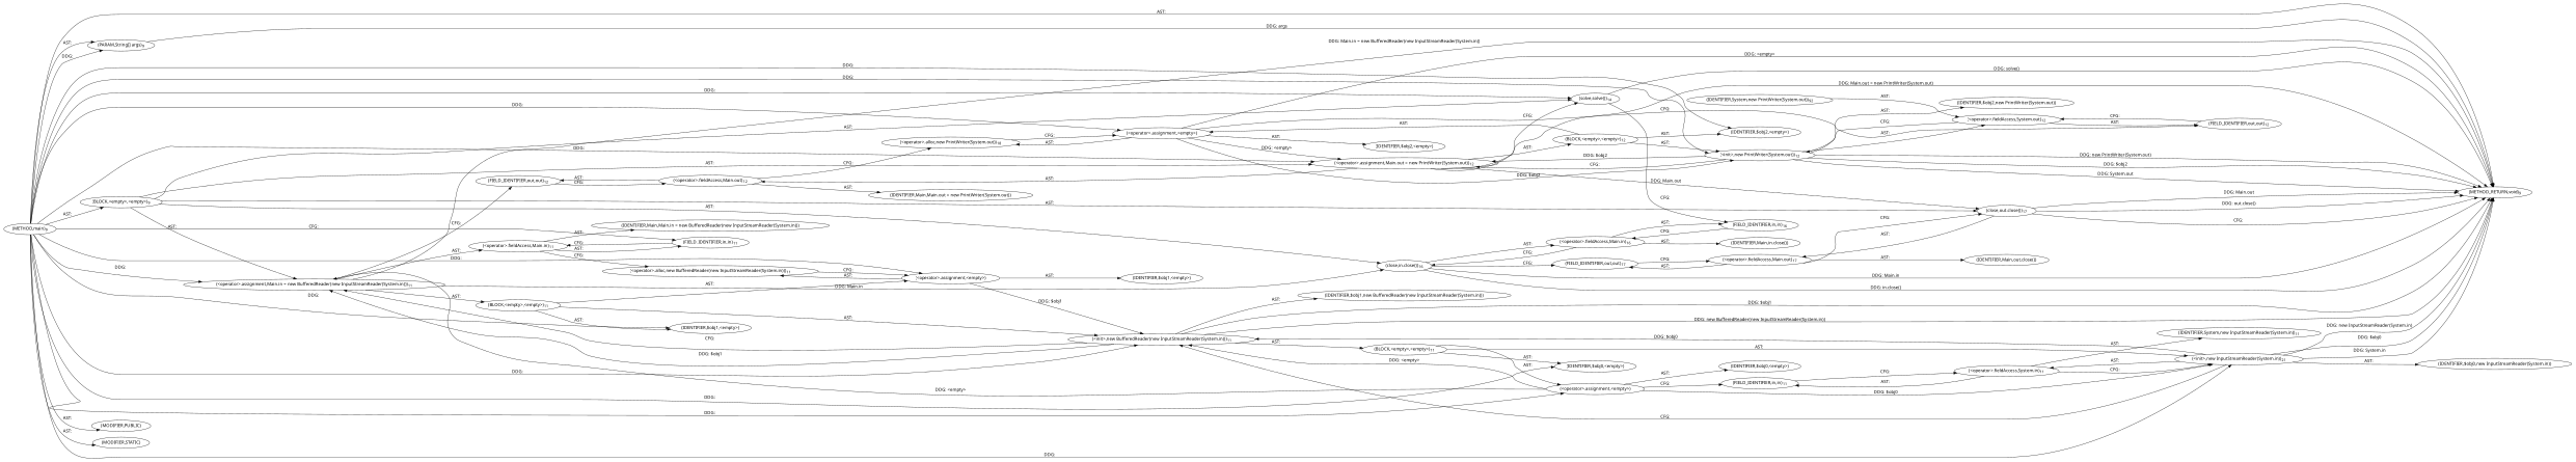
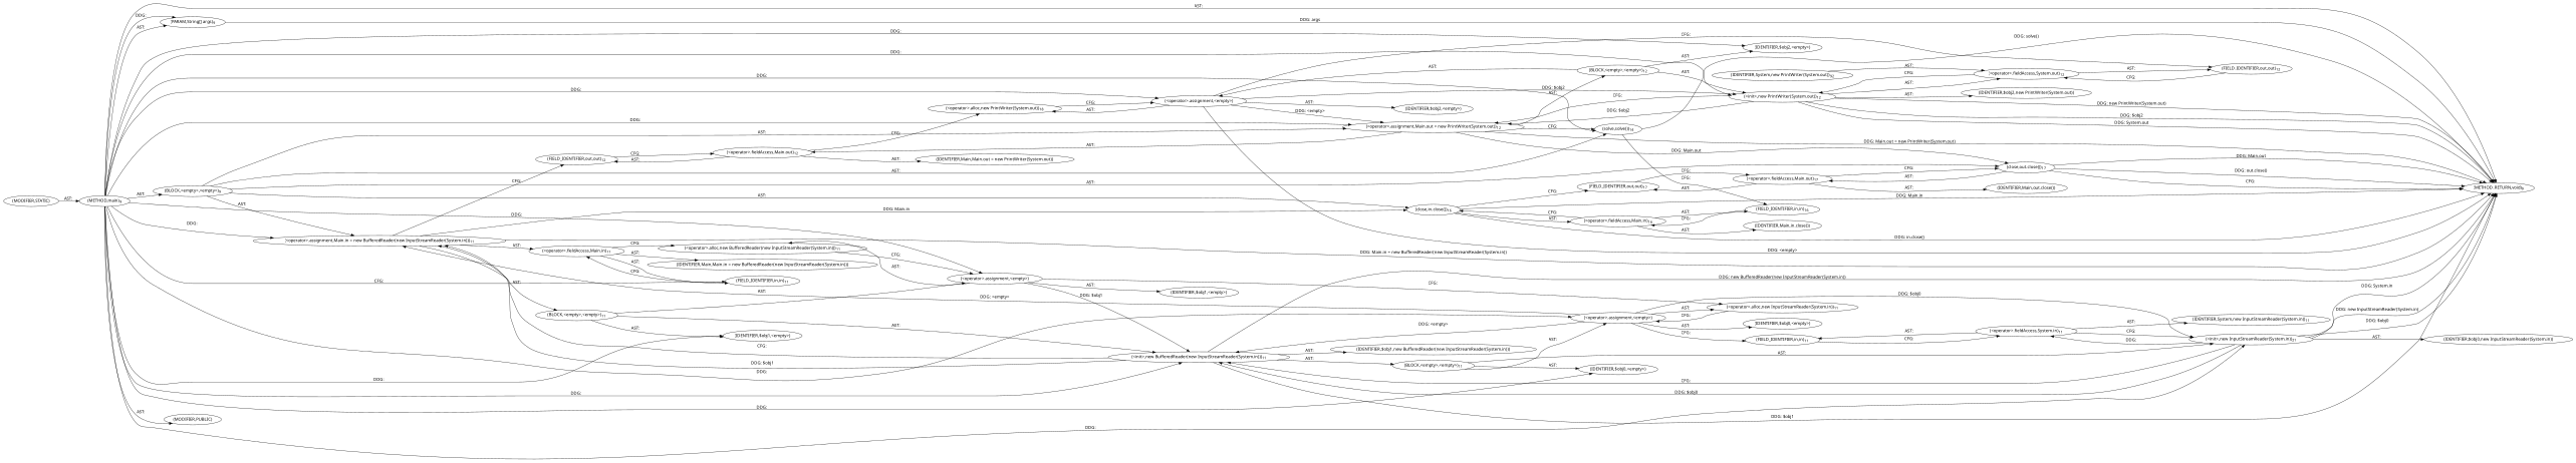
  digraph {
    fontname="Noto Sans"
    rankdir=LR
    node [fontname="Noto Sans"]
    edge [fontname="Noto Sans"]
    n1 [label=<(METHOD,main)<SUB>9</SUB>>]
    n2 [label=<(PARAM,String[] args)<SUB>9</SUB>>]
    n3 [label=<(BLOCK,&lt;empty&gt;,&lt;empty&gt;)<SUB>9</SUB>>]
    n4 [label=<(&lt;operator&gt;.assignment,Main.in = new BufferedReader(new InputStreamReader(System.in)))<SUB>11</SUB>>]
    n5 [label=<(FIELD_IDENTIFIER,in,in)<SUB>11</SUB>>]
    n6 [label=<(&lt;operator&gt;.assignment,&lt;empty&gt;)>]
    n7 [label=<(&lt;init&gt;,new BufferedReader(new InputStreamReader(System.in)))<SUB>11</SUB>>]
    n8 [label=<(&lt;operator&gt;.assignment,&lt;empty&gt;)>]
    n9 [label=<(&lt;init&gt;,new InputStreamReader(System.in))<SUB>21</SUB>>]
    n10 [label=<(IDENTIFIER,$obj0,&lt;empty&gt;)>]
    n11 [label=<(IDENTIFIER,$obj1,&lt;empty&gt;)>]
    n12 [label=<(&lt;operator&gt;.assignment,Main.out = new PrintWriter(System.out))<SUB>12</SUB>>]
    n13 [label=<(&lt;operator&gt;.assignment,&lt;empty&gt;)>]
    n14 [label=<(&lt;init&gt;,new PrintWriter(System.out))<SUB>12</SUB>>]
    n15 [label=<(IDENTIFIER,$obj2,&lt;empty&gt;)>]
    n16 [label=<(solve,solve())<SUB>14</SUB>>]
    n17 [label=<(MODIFIER,PUBLIC)>]
    n18 [label=<(MODIFIER,STATIC)>]
    n19 [label=<(METHOD_RETURN,void)<SUB>9</SUB>>]
    n20 [label=<(close,in.close())<SUB>16</SUB>>]
    n21 [label=<(close,out.close())<SUB>17</SUB>>]
    n22 [label=<(&lt;operator&gt;.fieldAccess,Main.in)<SUB>11</SUB>>]
    n23 [label=<(BLOCK,&lt;empty&gt;,&lt;empty&gt;)<SUB>11</SUB>>]
    n24 [label=<(FIELD_IDENTIFIER,out,out)<SUB>12</SUB>>]
    n25 [label=<(&lt;operator&gt;.alloc,new BufferedReader(new InputStreamReader(System.in)))<SUB>11</SUB>>]
    n26 [label=<(IDENTIFIER,$obj1,&lt;empty&gt;)>]
+   n27 [label=<(&lt;operator&gt;.alloc,new InputStreamReader(System.in))<SUB>11</SUB>>]
    n28 [label=<(IDENTIFIER,$obj1,new BufferedReader(new InputStreamReader(System.in)))>]
    n29 [label=<(BLOCK,&lt;empty&gt;,&lt;empty&gt;)<SUB>11</SUB>>]
    n30 [label=<(IDENTIFIER,$obj0,&lt;empty&gt;)>]
    n31 [label=<(FIELD_IDENTIFIER,in,in)<SUB>11</SUB>>]
    n32 [label=<(IDENTIFIER,$obj0,new InputStreamReader(System.in))>]
    n33 [label=<(&lt;operator&gt;.fieldAccess,System.in)<SUB>11</SUB>>]
    n34 [label=<(&lt;operator&gt;.fieldAccess,Main.out)<SUB>12</SUB>>]
    n35 [label=<(BLOCK,&lt;empty&gt;,&lt;empty&gt;)<SUB>12</SUB>>]
    n36 [label=<(&lt;operator&gt;.alloc,new PrintWriter(System.out))<SUB>18</SUB>>]
    n37 [label=<(IDENTIFIER,$obj2,&lt;empty&gt;)>]
    n38 [label=<(FIELD_IDENTIFIER,out,out)<SUB>12</SUB>>]
    n39 [label=<(IDENTIFIER,$obj2,new PrintWriter(System.out))>]
    n40 [label=<(&lt;operator&gt;.fieldAccess,System.out)<SUB>12</SUB>>]
    n41 [label=<(FIELD_IDENTIFIER,in,in)<SUB>16</SUB>>]
    n42 [label=<(&lt;operator&gt;.fieldAccess,Main.in)<SUB>16</SUB>>]
    n43 [label=<(FIELD_IDENTIFIER,out,out)<SUB>17</SUB>>]
    n44 [label=<(&lt;operator&gt;.fieldAccess,Main.out)<SUB>17</SUB>>]
    n45 [label=<(IDENTIFIER,Main,Main.in = new BufferedReader(new InputStreamReader(System.in)))>]
    n46 [label=<(IDENTIFIER,System,new InputStreamReader(System.in))<SUB>11</SUB>>]
    n47 [label=<(IDENTIFIER,Main,Main.out = new PrintWriter(System.out))>]
    n48 [label=<(IDENTIFIER,System,new PrintWriter(System.out))<SUB>92</SUB>>]
    n49 [label=<(IDENTIFIER,Main,in.close())>]
    n50 [label=<(IDENTIFIER,Main,out.close())>]
    n1 -> n2 [label="AST: "]
    n1 -> n2 [label="DDG: "]
    n1 -> n3 [label="AST: "]
    n1 -> n4 [label="DDG: "]
    n1 -> n5 [label="CFG: "]
    n1 -> n6 [label="DDG: "]
    n1 -> n7 [label="DDG: "]
    n1 -> n8 [label="DDG: "]
    n1 -> n9 [label="DDG: "]
    n1 -> n10 [label="DDG: "]
    n1 -> n11 [label="DDG: "]
    n1 -> n12 [label="DDG: "]
    n1 -> n13 [label="DDG: "]
    n1 -> n14 [label="DDG: "]
    n1 -> n15 [label="DDG: "]
    n1 -> n16 [label="DDG: "]
    n1 -> n17 [label="AST: "]
-   n1 -> n18 [label="AST: "]
+   n18 -> n1 [label="AST: "]
    n1 -> n19 [label="AST: "]
    n2 -> n19 [label="DDG: args"]
    n3 -> n4 [label="AST: "]
    n3 -> n12 [label="AST: "]
    n3 -> n16 [label="AST: "]
    n3 -> n20 [label="AST: "]
    n3 -> n21 [label="AST: "]
    n4 -> n19 [label="DDG: Main.in = new BufferedReader(new InputStreamReader(System.in))"]
    n4 -> n20 [label="DDG: Main.in"]
    n4 -> n22 [label="AST: "]
    n4 -> n23 [label="AST: "]
    n4 -> n24 [label="CFG: "]
    n5 -> n22 [label="CFG: "]
    n6 -> n7 [label="DDG: $obj1"]
    n6 -> n25 [label="AST: "]
    n6 -> n26 [label="AST: "]
+   n6 -> n27 [label="CFG: "]
    n7 -> n4 [label="CFG: "]
    n7 -> n4 [label="DDG: $obj1"]
    n7 -> n19 [label="DDG: $obj1"]
    n7 -> n19 [label="DDG: new BufferedReader(new InputStreamReader(System.in))"]
    n7 -> n28 [label="AST: "]
    n7 -> n29 [label="AST: "]
    n8 -> n4 [label="DDG: &lt;empty&gt;"]
    n8 -> n7 [label="DDG: &lt;empty&gt;"]
    n8 -> n9 [label="DDG: $obj0"]
+   n8 -> n27 [label="AST: "]
    n8 -> n30 [label="AST: "]
    n8 -> n31 [label="CFG: "]
    n9 -> n7 [label="CFG: "]
    n9 -> n7 [label="DDG: $obj0"]
    n9 -> n19 [label="DDG: $obj0"]
    n9 -> n19 [label="DDG: System.in"]
    n9 -> n19 [label="DDG: new InputStreamReader(System.in)"]
    n9 -> n32 [label="AST: "]
-   n9 -> n33 [label="AST: "]
+   n9 -> n33 [label="DDG: "]
    n12 -> n16 [label="CFG: "]
    n12 -> n19 [label="DDG: Main.out = new PrintWriter(System.out)"]
    n12 -> n21 [label="DDG: Main.out"]
    n12 -> n34 [label="AST: "]
    n12 -> n35 [label="AST: "]
    n13 -> n12 [label="DDG: &lt;empty&gt;"]
    n13 -> n14 [label="DDG: $obj2"]
    n13 -> n19 [label="DDG: &lt;empty&gt;"]
    n13 -> n36 [label="AST: "]
    n13 -> n37 [label="AST: "]
    n13 -> n38 [label="CFG: "]
    n14 -> n12 [label="CFG: "]
    n14 -> n12 [label="DDG: $obj2"]
    n14 -> n19 [label="DDG: $obj2"]
    n14 -> n19 [label="DDG: System.out"]
    n14 -> n19 [label="DDG: new PrintWriter(System.out)"]
    n14 -> n39 [label="AST: "]
    n14 -> n40 [label="AST: "]
    n16 -> n19 [label="DDG: solve()"]
    n16 -> n41 [label="CFG: "]
    n20 -> n19 [label="DDG: Main.in"]
    n20 -> n19 [label="DDG: in.close()"]
    n20 -> n42 [label="AST: "]
    n20 -> n43 [label="CFG: "]
    n21 -> n19 [label="CFG: "]
    n21 -> n19 [label="DDG: Main.out"]
    n21 -> n19 [label="DDG: out.close()"]
    n21 -> n44 [label="AST: "]
    n22 -> n5 [label="AST: "]
    n22 -> n25 [label="CFG: "]
    n22 -> n45 [label="AST: "]
    n23 -> n6 [label="AST: "]
    n23 -> n7 [label="AST: "]
    n23 -> n11 [label="AST: "]
    n24 -> n34 [label="CFG: "]
    n25 -> n6 [label="CFG: "]
+   n27 -> n8 [label="CFG: "]
    n29 -> n8 [label="AST: "]
    n29 -> n9 [label="AST: "]
    n29 -> n10 [label="AST: "]
    n31 -> n33 [label="CFG: "]
    n33 -> n9 [label="CFG: "]
    n33 -> n31 [label="AST: "]
    n33 -> n46 [label="AST: "]
    n34 -> n24 [label="AST: "]
    n34 -> n36 [label="CFG: "]
    n34 -> n47 [label="AST: "]
    n35 -> n13 [label="AST: "]
    n35 -> n14 [label="AST: "]
    n35 -> n15 [label="AST: "]
    n36 -> n13 [label="CFG: "]
    n38 -> n40 [label="CFG: "]
    n40 -> n14 [label="CFG: "]
    n40 -> n38 [label="AST: "]
    n41 -> n42 [label="CFG: "]
    n42 -> n20 [label="CFG: "]
    n42 -> n41 [label="AST: "]
    n42 -> n49 [label="AST: "]
    n43 -> n44 [label="CFG: "]
    n44 -> n21 [label="CFG: "]
    n44 -> n43 [label="AST: "]
    n44 -> n50 [label="AST: "]
    n48 -> n40 [label="AST: "]
  }
